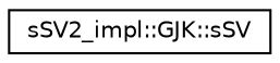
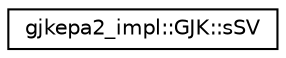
  digraph {
    rankdir=LR
-   n1 [color=black fillcolor=white fontname=Helvetica fontsize=10 height=0.2 label="sSV2_impl::GJK::sSV" shape=record style=filled width=0.4]
+   n1 [color=black fillcolor=white fontname=Helvetica fontsize=10 height=0.2 label="gjkepa2_impl::GJK::sSV" shape=record style=filled width=0.4]
  }
